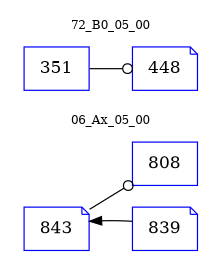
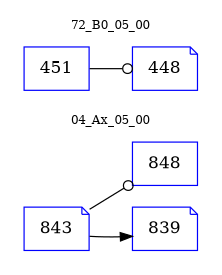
  digraph {
    rankdir=LR
    node [color=blue shape=note]
    edge [arrowhead=odot color=black]
    n1 [label=843]
    n2 [label=839]
-   n3 [label=808 shape=box]
-   n4 [label=351 shape=box]
+   n3 [label=848 shape=box]
+   n4 [label=451 shape=box]
    n5 [label=448]
    subgraph cluster_1 {
      color=white
      fontsize=10
-     label="06_Ax_05_00"
+     label="04_Ax_05_00"
      n1
      n2
      n3
    }
    subgraph cluster_2 {
      color=white
      fontsize=10
      label="72_B0_05_00"
      n4
      n5
    }
-   n2 -> n1 [arrowhead=normal]
+   n1 -> n2 [arrowhead=normal]
    n1 -> n3
    n4 -> n5
  }
